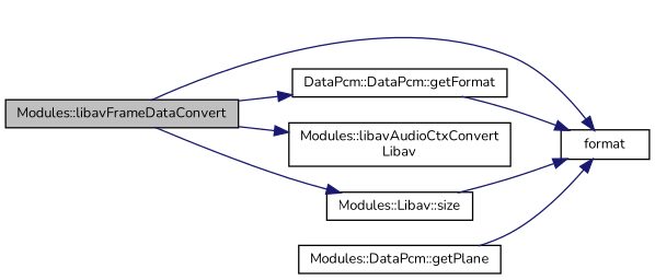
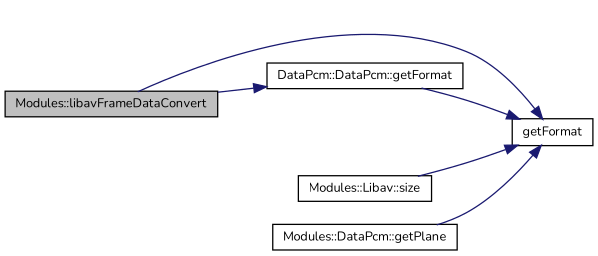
  digraph {
    fontname=Nunito
    rankdir=LR
    node [color=black fillcolor=white fontname=Nunito fontsize=10 shape=record style=filled]
    edge [color=midnightblue fontname=Nunito fontsize=10 labelfontname=Helvetica labelfontsize=10 style=solid]
    n1 [fillcolor=grey75 fontcolor=black height=0.2 label="Modules::libavFrameDataConvert" width=0.4]
-   n2 [height=0.2 label=format width=0.4]
+   n2 [height=0.2 label=getFormat width=0.4]
    n3 [height=0.2 label="DataPcm::DataPcm::getFormat" width=0.4]
-   n4 [height=0.2 label="Modules::libavAudioCtxConvert\lLibav" width=0.4]
    n5 [height=0.2 label="Modules::Libav::size" width=0.4]
    n6 [height=0.2 label="Modules::DataPcm::getPlane" width=0.4]
    n1 -> n2
    n1 -> n3
-   n1 -> n4
-   n1 -> n5
    n3 -> n2
    n5 -> n2
    n6 -> n2
  }
